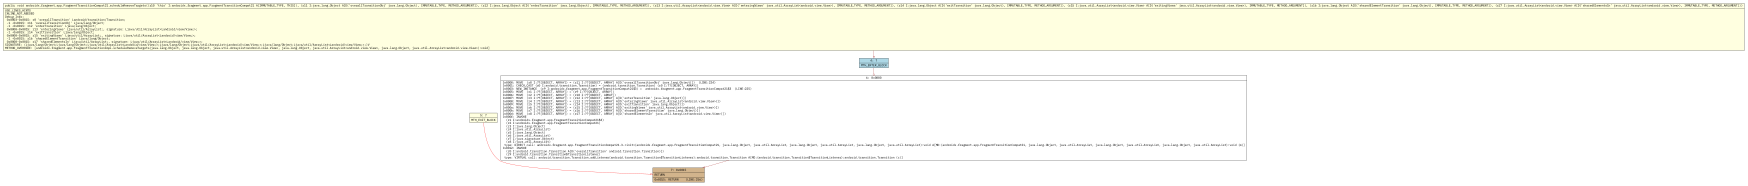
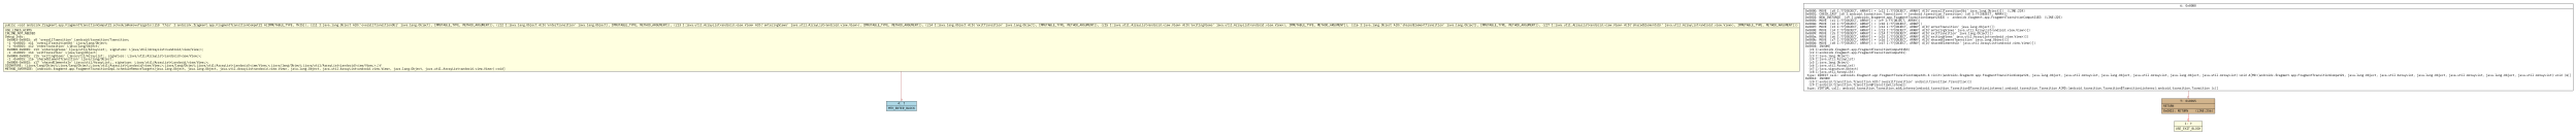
  digraph {
    fontname="IBM Plex Mono"
    node [fillcolor=lightyellow fontname="IBM Plex Mono" shape=record style=filled]
    edge [arrowhead=onormal color=brown fontname="IBM Plex Mono"]
    n1 [fillcolor=lightblue label="{4\:\ ?|MTH_ENTER_BLOCK\l}"]
    n2 [fillcolor=white label="{6\:\ 0x0000|0x0000: MOVE  (r0 I:??[OBJECT, ARRAY]) = (r11 I:??[OBJECT, ARRAY] A[D('overallTransitionObj' java.lang.Object)])  (LINE:224)\l0x0001: CHECK_CAST (r0 I:android.transition.Transition) = (android.transition.Transition) (r0 I:??[OBJECT, ARRAY]) \l0x0003: NEW_INSTANCE  (r9 I:androidx.fragment.app.FragmentTransitionCompat21$3) =  androidx.fragment.app.FragmentTransitionCompat21$3  (LINE:225)\l0x0005: MOVE  (r1 I:??[OBJECT, ARRAY]) = (r9 I:??[OBJECT, ARRAY]) \l0x0006: MOVE  (r2 I:??[OBJECT, ARRAY]) = (r10 I:??[OBJECT, ARRAY]) \l0x0007: MOVE  (r3 I:??[OBJECT, ARRAY]) = (r12 I:??[OBJECT, ARRAY] A[D('enterTransition' java.lang.Object)]) \l0x0008: MOVE  (r4 I:??[OBJECT, ARRAY]) = (r13 I:??[OBJECT, ARRAY] A[D('enteringViews' java.util.ArrayList\<android.view.View\>)]) \l0x0009: MOVE  (r5 I:??[OBJECT, ARRAY]) = (r14 I:??[OBJECT, ARRAY] A[D('exitTransition' java.lang.Object)]) \l0x000a: MOVE  (r6 I:??[OBJECT, ARRAY]) = (r15 I:??[OBJECT, ARRAY] A[D('exitingViews' java.util.ArrayList\<android.view.View\>)]) \l0x000b: MOVE  (r7 I:??[OBJECT, ARRAY]) = (r16 I:??[OBJECT, ARRAY] A[D('sharedElementTransition' java.lang.Object)]) \l0x000d: MOVE  (r8 I:??[OBJECT, ARRAY]) = (r17 I:??[OBJECT, ARRAY] A[D('sharedElementsIn' java.util.ArrayList\<android.view.View\>)]) \l0x000f: INVOKE  \l  (r1 I:androidx.fragment.app.FragmentTransitionCompat21$3)\l  (r2 I:androidx.fragment.app.FragmentTransitionCompat21)\l  (r3 I:java.lang.Object)\l  (r4 I:java.util.ArrayList)\l  (r5 I:java.lang.Object)\l  (r6 I:java.util.ArrayList)\l  (r7 I:java.signature.Object)\l  (r8 I:java.util.ArrayList)\l type: DIRECT call: androidx.fragment.app.FragmentTransitionCompat21.3.\<init\>(androidx.fragment.app.FragmentTransitionCompat21, java.lang.Object, java.util.ArrayList, java.lang.Object, java.util.ArrayList, java.lang.Object, java.util.ArrayList):void A[MD:(androidx.fragment.app.FragmentTransitionCompat21, java.lang.Object, java.util.ArrayList, java.lang.Object, java.util.ArrayList, java.lang.Object, java.util.ArrayList):void (m)]\l0x0012: INVOKE  \l  (r0 I:android.transition.Transition A[D('overallTransition' android.transition.Transition)])\l  (r9 I:android.transition.Transition$TransitionListener)\l type: VIRTUAL call: android.transition.Transition.addListener(android.transition.Transition$TransitionListener):android.transition.Transition A[MD:(android.transition.Transition$TransitionListener):android.transition.Transition (c)]\l}"]
    n3 [fillcolor=tan label="{7\:\ 0x0015|RETURN\l|0x0015: RETURN    (LINE:256)\l}"]
-   n4 [label="{5\:\ ?|MTH_EXIT_BLOCK\l}"]
+   n4 [label="{5\:\ ?|USE_EXIT_BLOCK\l}"]
    n5 [label="{public void androidx.fragment.app.FragmentTransitionCompat21.scheduleRemoveTargets((r10 'this' I:androidx.fragment.app.FragmentTransitionCompat21 A[IMMUTABLE_TYPE, THIS]), (r11 I:java.lang.Object A[D('overallTransitionObj' java.lang.Object), IMMUTABLE_TYPE, METHOD_ARGUMENT]), (r12 I:java.lang.Object A[D('enterTransition' java.lang.Object), IMMUTABLE_TYPE, METHOD_ARGUMENT]), (r13 I:java.util.ArrayList\<android.view.View\> A[D('enteringViews' java.util.ArrayList\<android.view.View\>), IMMUTABLE_TYPE, METHOD_ARGUMENT]), (r14 I:java.lang.Object A[D('exitTransition' java.lang.Object), IMMUTABLE_TYPE, METHOD_ARGUMENT]), (r15 I:java.util.ArrayList\<android.view.View\> A[D('exitingViews' java.util.ArrayList\<android.view.View\>), IMMUTABLE_TYPE, METHOD_ARGUMENT]), (r16 I:java.lang.Object A[D('sharedElementTransition' java.lang.Object), IMMUTABLE_TYPE, METHOD_ARGUMENT]), (r17 I:java.util.ArrayList\<android.view.View\> A[D('sharedElementsIn' java.util.ArrayList\<android.view.View\>), IMMUTABLE_TYPE, METHOD_ARGUMENT]))  | USE_LINES_HINTS\lINLINE_NOT_NEEDED\lDebug Info:\l  0x0003\-0x0015: r0 'overallTransition' Landroid\/transition\/Transition;\l  \-1 \-0x0015: r11 'overallTransitionObj' Ljava\/lang\/Object;\l  \-1 \-0x0015: r12 'enterTransition' Ljava\/lang\/Object;\l  0x0000\-0x0015: r13 'enteringViews' Ljava\/util\/ArrayList;, signature: Ljava\/util\/ArrayList\<Landroid\/view\/View;\>;\l  \-1 \-0x0015: r14 'exitTransition' Ljava\/lang\/Object;\l  0x0000\-0x0015: r15 'exitingViews' Ljava\/util\/ArrayList;, signature: Ljava\/util\/ArrayList\<Landroid\/view\/View;\>;\l  \-1 \-0x0015: r16 'sharedElementTransition' Ljava\/lang\/Object;\l  0x0000\-0x0015: r17 'sharedElementsIn' Ljava\/util\/ArrayList;, signature: Ljava\/util\/ArrayList\<Landroid\/view\/View;\>;\lSIGNATURE: (Ljava\/lang\/Object;Ljava\/lang\/Object;Ljava\/util\/ArrayList\<Landroid\/view\/View;\>;Ljava\/lang\/Object;Ljava\/util\/ArrayList\<Landroid\/view\/View;\>;Ljava\/lang\/Object;Ljava\/util\/ArrayList\<Landroid\/view\/View;\>;)V\lMETHOD_OVERRIDE: [androidx.fragment.app.FragmentTransitionImpl.scheduleRemoveTargets(java.lang.Object, java.lang.Object, java.util.ArrayList\<android.view.View\>, java.lang.Object, java.util.ArrayList\<android.view.View\>, java.lang.Object, java.util.ArrayList\<android.view.View\>):void]\l}"]
-   n1 -> n2 [arrowhead=odot]
    n2 -> n3
-   n4 -> n3 [color=red]
+   n3 -> n4 [color=red]
    n5 -> n1
  }
